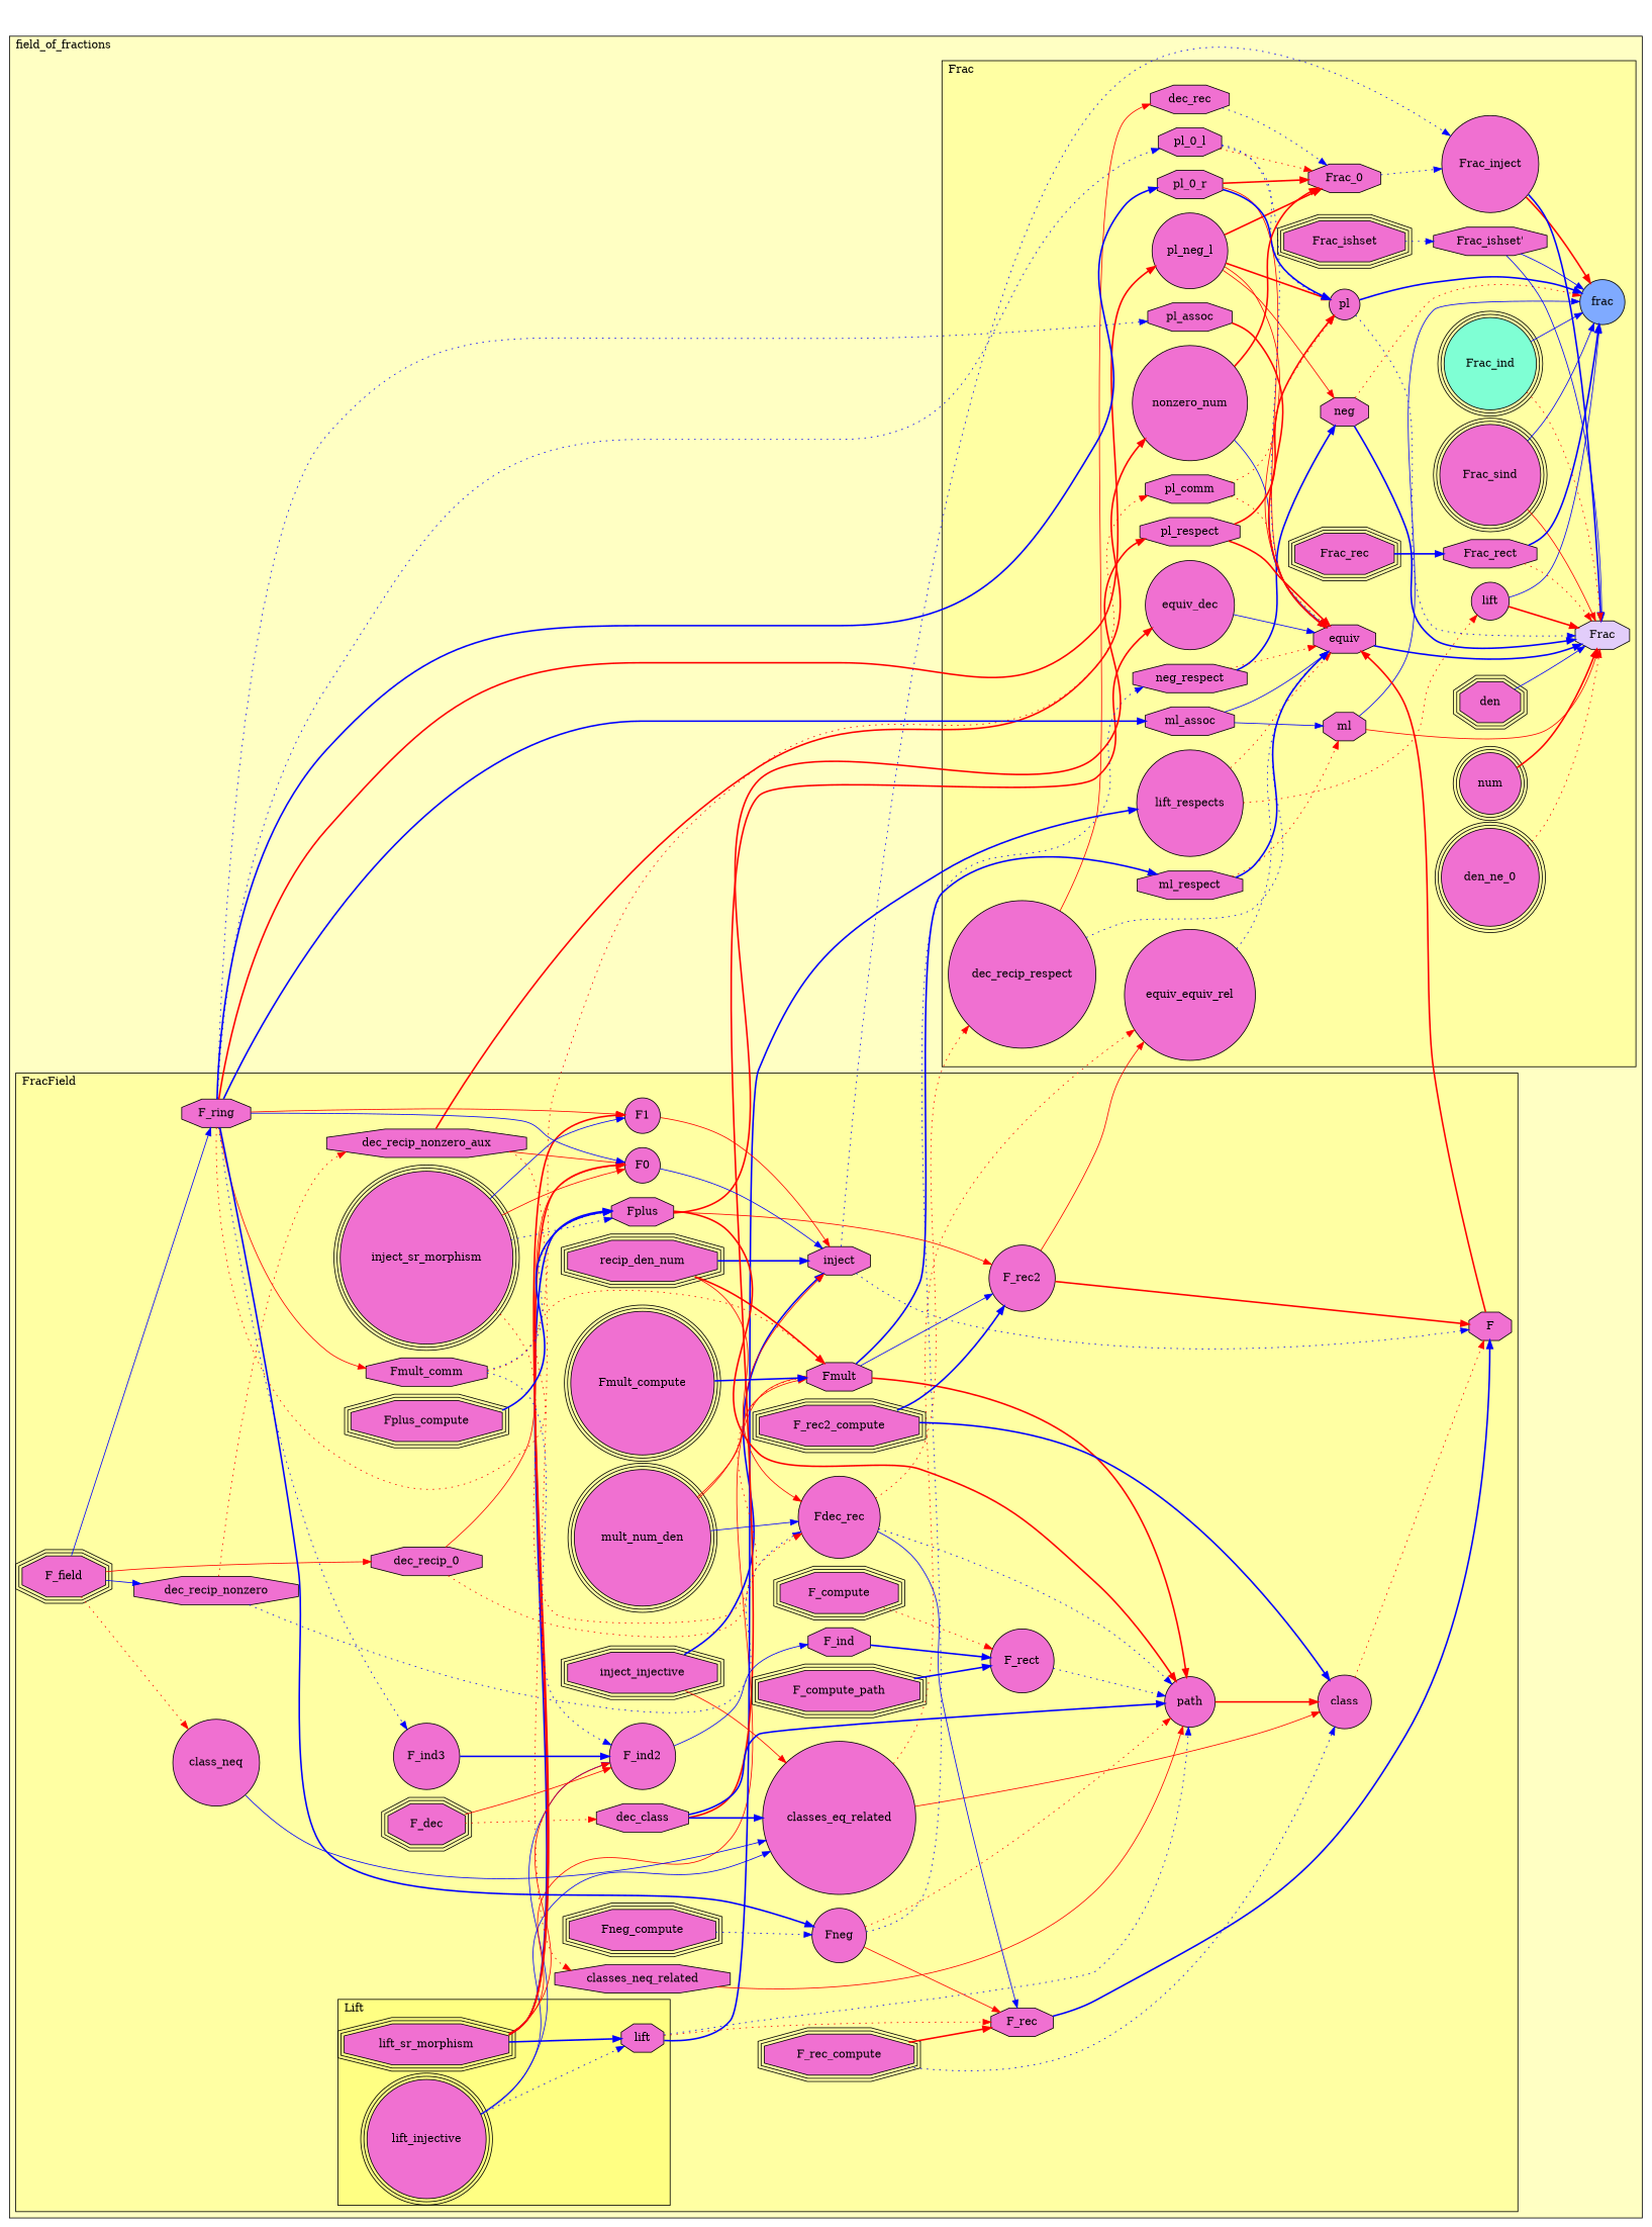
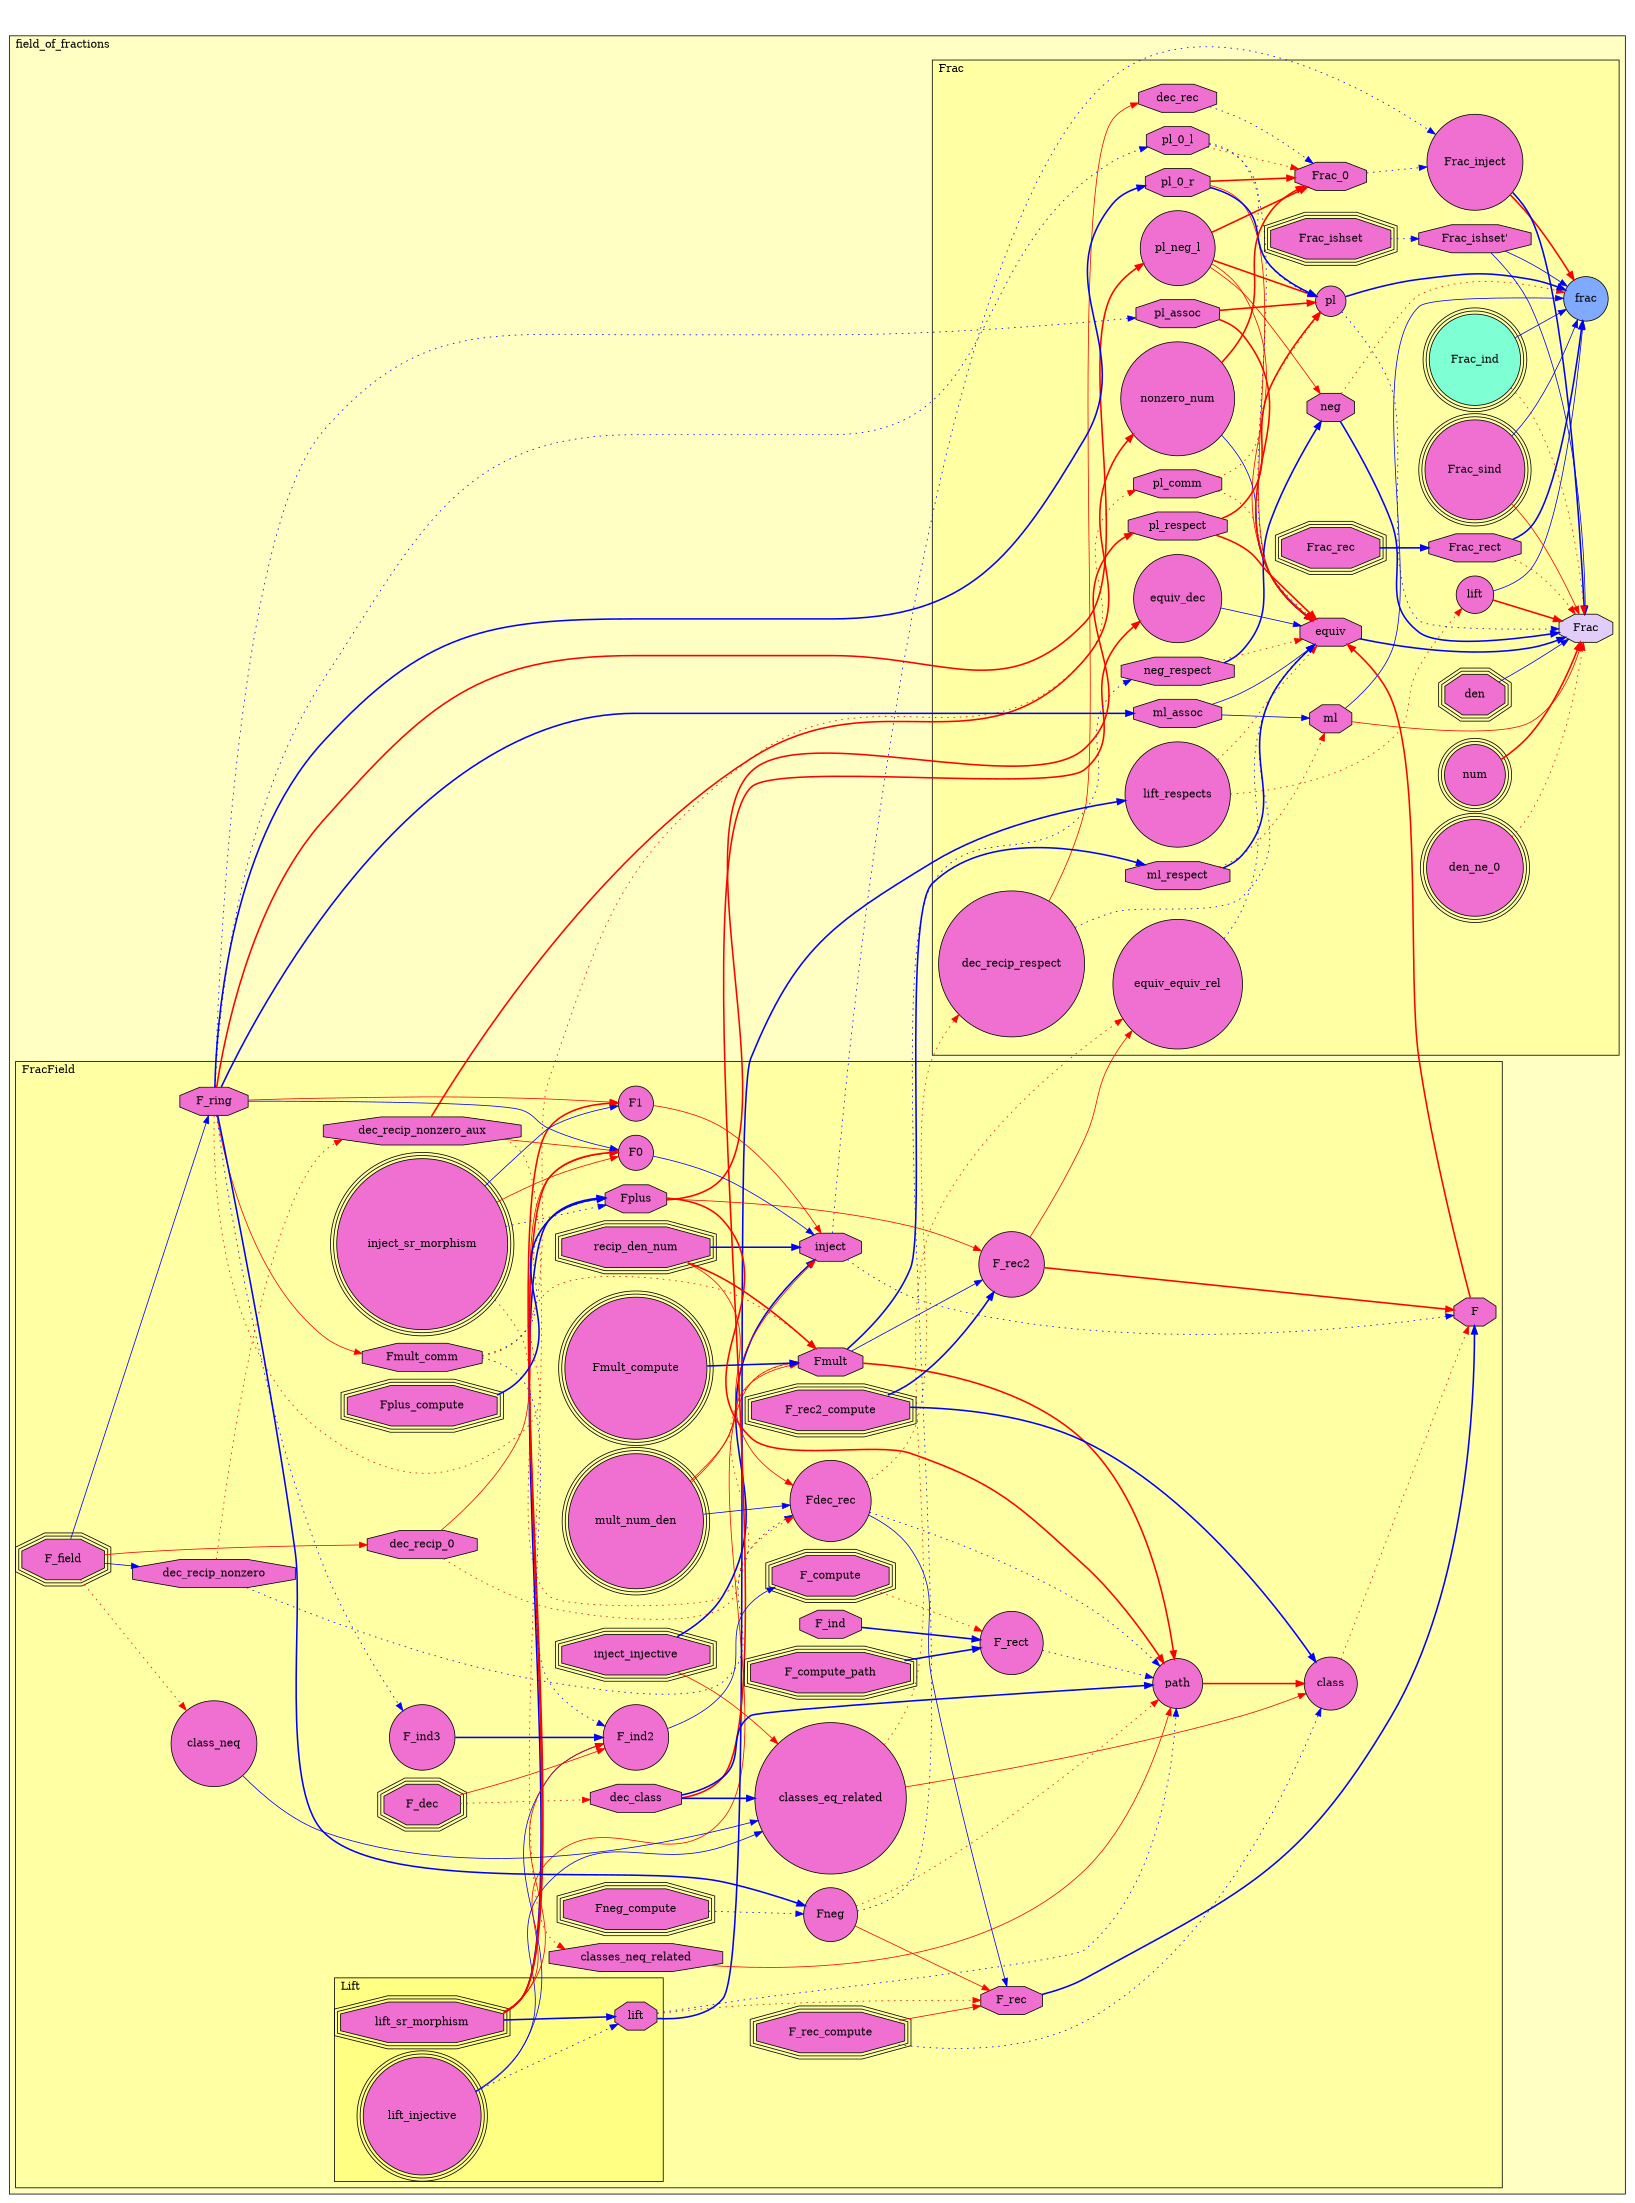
  digraph {
    rankdir=LR
    node [fillcolor="#F070D1" shape=octagon style=filled]
    edge [color=blue style=bold]
    n1 [label=lift_respects shape=circle]
    n2 [label=lift shape=circle]
    n3 [label=dec_recip_respect shape=circle]
    n4 [label=dec_rec]
    n5 [label=ml_assoc]
    n6 [label=pl_neg_l shape=circle]
    n7 [label=pl_0_r]
    n8 [label=pl_0_l]
    n9 [label=nonzero_num shape=circle]
    n10 [label=neg_respect]
    n11 [label=neg]
    n12 [label=ml_respect]
    n13 [label=ml]
    n14 [label=pl_assoc]
    n15 [label=pl_comm]
    n16 [label=pl_respect]
    n17 [label=equiv_dec shape=circle]
    n18 [label=equiv_equiv_rel shape=circle]
    n19 [label=equiv]
    n20 [label=pl shape=circle]
    n21 [label=Frac_0]
    n22 [label=Frac_inject shape=circle]
    n23 [label=Frac_ishset peripheries=3]
    n24 [label="Frac_ishset'"]
    n25 [label=den_ne_0 peripheries=3 shape=circle]
    n26 [label=den peripheries=3]
    n27 [label=num peripheries=3 shape=circle]
    n28 [label=Frac_sind peripheries=3 shape=circle]
    n29 [label=Frac_rec peripheries=3]
    n30 [fillcolor="#7FFFD4" label=Frac_ind peripheries=3 shape=circle]
    n31 [label=Frac_rect]
    n32 [fillcolor="#7FAAFF" label=frac shape=circle]
    n33 [fillcolor="#E2CDFA" label=Frac]
    n34 [label=lift_injective peripheries=3 shape=circle]
    n35 [label=lift_sr_morphism peripheries=3]
    n36 [label=lift]
    n37 [label=inject_injective peripheries=3]
    n38 [label=inject_sr_morphism peripheries=3 shape=circle]
    n39 [label=recip_den_num peripheries=3]
    n40 [label=mult_num_den peripheries=3 shape=circle]
    n41 [label=F_dec peripheries=3]
    n42 [label=dec_class]
    n43 [label=F_field peripheries=3]
    n44 [label=dec_recip_nonzero]
    n45 [label=dec_recip_nonzero_aux]
    n46 [label=dec_recip_0]
    n47 [label=classes_neq_related]
    n48 [label=class_neq shape=circle]
    n49 [label=classes_eq_related shape=circle]
    n50 [label=Fdec_rec shape=circle]
    n51 [label=F_ring]
    n52 [label=Fmult_comm]
    n53 [label=Fmult_compute peripheries=3 shape=circle]
    n54 [label=Fmult]
    n55 [label=Fneg_compute peripheries=3]
    n56 [label=Fneg shape=circle]
    n57 [label=Fplus_compute peripheries=3]
    n58 [label=Fplus]
    n59 [label=F1 shape=circle]
    n60 [label=F0 shape=circle]
    n61 [label=F_rec2_compute peripheries=3]
    n62 [label=F_rec2 shape=circle]
    n63 [label=F_rec_compute peripheries=3]
    n64 [label=F_rec]
    n65 [label=F_ind3 shape=circle]
    n66 [label=F_ind2 shape=circle]
    n67 [label=F_ind]
    n68 [label=F_compute_path peripheries=3]
    n69 [label=F_compute peripheries=3]
    n70 [label=F_rect shape=circle]
    n71 [label=path shape=circle]
    n72 [label=inject]
    n73 [label=class shape=circle]
    n74 [label=F]
    subgraph cluster_1 {
      fillcolor="#FFFFC3"
      label=field_of_fractions
      labeljust=l
      style=filled
      subgraph cluster_2 {
        fillcolor="#FFFFA3"
        label=Frac
        labeljust=l
        style=filled
        n1
        n2
        n3
        n4
        n5
        n6
        n7
        n8
        n9
        n10
        n11
        n12
        n13
        n14
        n15
        n16
        n17
        n18
        n19
        n20
        n21
        n22
        n23
        n24
        n25
        n26
        n27
        n28
        n29
        n30
        n31
        n32
        n33
      }
      subgraph cluster_3 {
        fillcolor="#FFFFA3"
        label=FracField
        labeljust=l
        style=filled
        n37
        n38
        n39
        n40
        n41
        n42
        n43
        n44
        n45
        n46
        n47
        n48
        n49
        n50
        n51
        n52
        n53
        n54
        n55
        n56
        n57
        n58
        n59
        n60
        n61
        n62
        n63
        n64
        n65
        n66
        n67
        n68
        n69
        n70
        n71
        n72
        n73
        n74
        subgraph cluster_4 {
          fillcolor="#FFFF83"
          label=Lift
          labeljust=l
          style=filled
          n34
          n35
          n36
        }
      }
    }
    n1 -> n2 [color=red style=dotted]
    n1 -> n19 [color=red style=dotted]
    n2 -> n32 [style=solid]
    n2 -> n33 [color=red]
    n3 -> n4 [color=red style=solid]
    n3 -> n19 [style=dotted]
    n4 -> n21 [style=dotted]
    n5 -> n13 [style=solid]
    n5 -> n19 [style=solid]
    n6 -> n11 [color=red style=solid]
    n6 -> n19 [color=red style=solid]
    n6 -> n20 [color=red]
    n6 -> n21 [color=red]
    n7 -> n19 [color=red style=solid]
    n7 -> n20
    n7 -> n21 [color=red]
    n8 -> n19 [style=dotted]
    n8 -> n20 [style=dotted]
    n8 -> n21 [color=red style=dotted]
    n9 -> n19 [style=solid]
    n9 -> n21 [color=red]
    n10 -> n11
    n10 -> n19 [color=red style=dotted]
    n11 -> n32 [color=red style=dotted]
    n11 -> n33
    n12 -> n13 [color=red style=dotted]
    n12 -> n19
    n13 -> n32 [style=solid]
    n13 -> n33 [color=red style=solid]
    n14 -> n19 [color=red]
+   n14 -> n20 [color=red]
    n15 -> n19 [color=red style=dotted]
    n15 -> n20 [color=red style=dotted]
    n16 -> n19 [color=red]
    n16 -> n20 [color=red]
    n17 -> n19 [style=solid]
    n18 -> n19 [style=dotted]
    n19 -> n33
    n20 -> n32
    n20 -> n33 [style=dotted]
    n21 -> n22 [style=dotted]
    n22 -> n32 [color=red]
    n22 -> n33
    n23 -> n24 [style=dotted]
    n24 -> n32 [style=solid]
    n24 -> n33 [style=solid]
    n25 -> n33 [color=red style=dotted]
    n26 -> n33 [style=solid]
    n27 -> n33 [color=red]
    n28 -> n32 [style=solid]
    n28 -> n33 [color=red style=solid]
    n29 -> n31
    n30 -> n32 [style=solid]
    n30 -> n33 [color=red style=dotted]
    n31 -> n32
    n31 -> n33 [color=red style=dotted]
    n34 -> n36 [style=dotted]
    n34 -> n49 [style=solid]
    n34 -> n66 [style=solid]
    n35 -> n36
    n35 -> n54 [color=red style=solid]
    n35 -> n58
    n35 -> n59 [color=red]
    n35 -> n60 [color=red]
    n35 -> n66 [color=red style=solid]
    n36 -> n1
    n36 -> n64 [color=red style=dotted]
    n36 -> n71 [style=dotted]
    n37 -> n49 [color=red style=solid]
    n37 -> n72
    n38 -> n54 [color=red style=dotted]
    n38 -> n58 [style=dotted]
    n38 -> n59 [style=solid]
    n38 -> n60 [color=red style=solid]
    n39 -> n50 [color=red style=solid]
    n39 -> n54 [color=red]
    n39 -> n72
    n40 -> n50 [style=solid]
    n40 -> n54 [color=red style=solid]
    n40 -> n72 [color=red style=solid]
    n41 -> n42 [color=red style=dotted]
    n41 -> n66 [color=red style=solid]
    n42 -> n17 [color=red]
    n42 -> n49
    n42 -> n71
    n43 -> n44 [style=solid]
    n43 -> n46 [color=red style=solid]
    n43 -> n48 [color=red style=dotted]
    n43 -> n51 [style=solid]
    n44 -> n45 [color=red style=dotted]
    n44 -> n50 [style=dotted]
    n45 -> n9 [color=red]
    n45 -> n47 [color=red style=dotted]
    n45 -> n60 [color=red style=solid]
    n46 -> n50 [color=red style=dotted]
    n46 -> n60 [color=red style=solid]
    n47 -> n71 [color=red style=solid]
    n48 -> n49 [style=solid]
    n49 -> n18 [color=red style=dotted]
    n49 -> n73 [color=red style=solid]
    n50 -> n3 [color=red style=dotted]
    n50 -> n64 [style=solid]
    n50 -> n71 [style=dotted]
    n51 -> n5
    n51 -> n6 [color=red]
    n51 -> n7
    n51 -> n8 [style=dotted]
    n51 -> n14 [style=dotted]
    n51 -> n52 [color=red style=solid]
    n51 -> n54 [color=red style=dotted]
    n51 -> n56
    n51 -> n59 [color=red style=solid]
    n51 -> n60 [style=solid]
    n51 -> n65 [style=dotted]
    n52 -> n15 [color=red style=dotted]
    n52 -> n58 [style=dotted]
    n52 -> n66 [style=dotted]
    n53 -> n54
    n54 -> n12
    n54 -> n62 [style=solid]
    n54 -> n71 [color=red]
    n55 -> n56 [style=dotted]
    n56 -> n10 [style=dotted]
    n56 -> n64 [color=red style=solid]
    n56 -> n71 [color=red style=dotted]
    n57 -> n58
    n58 -> n16 [color=red]
    n58 -> n62 [color=red style=solid]
    n58 -> n71 [color=red]
    n59 -> n72 [color=red style=solid]
    n60 -> n72 [style=solid]
    n61 -> n62
    n61 -> n73
    n62 -> n18 [color=red style=solid]
    n62 -> n74 [color=red]
-   n63 -> n64 [color=red]
+   n63 -> n64 [color=red style=solid]
    n63 -> n73 [style=dotted]
    n64 -> n74
    n65 -> n66
-   n66 -> n67 [style=solid]
+   n66 -> n69 [style=solid]
    n67 -> n70
    n68 -> n70
    n69 -> n70 [color=red style=dotted]
    n70 -> n71 [style=dotted]
    n71 -> n73 [color=red]
    n72 -> n22 [style=dotted]
    n72 -> n74 [style=dotted]
    n73 -> n74 [color=red style=dotted]
    n74 -> n19 [color=red]
  }
